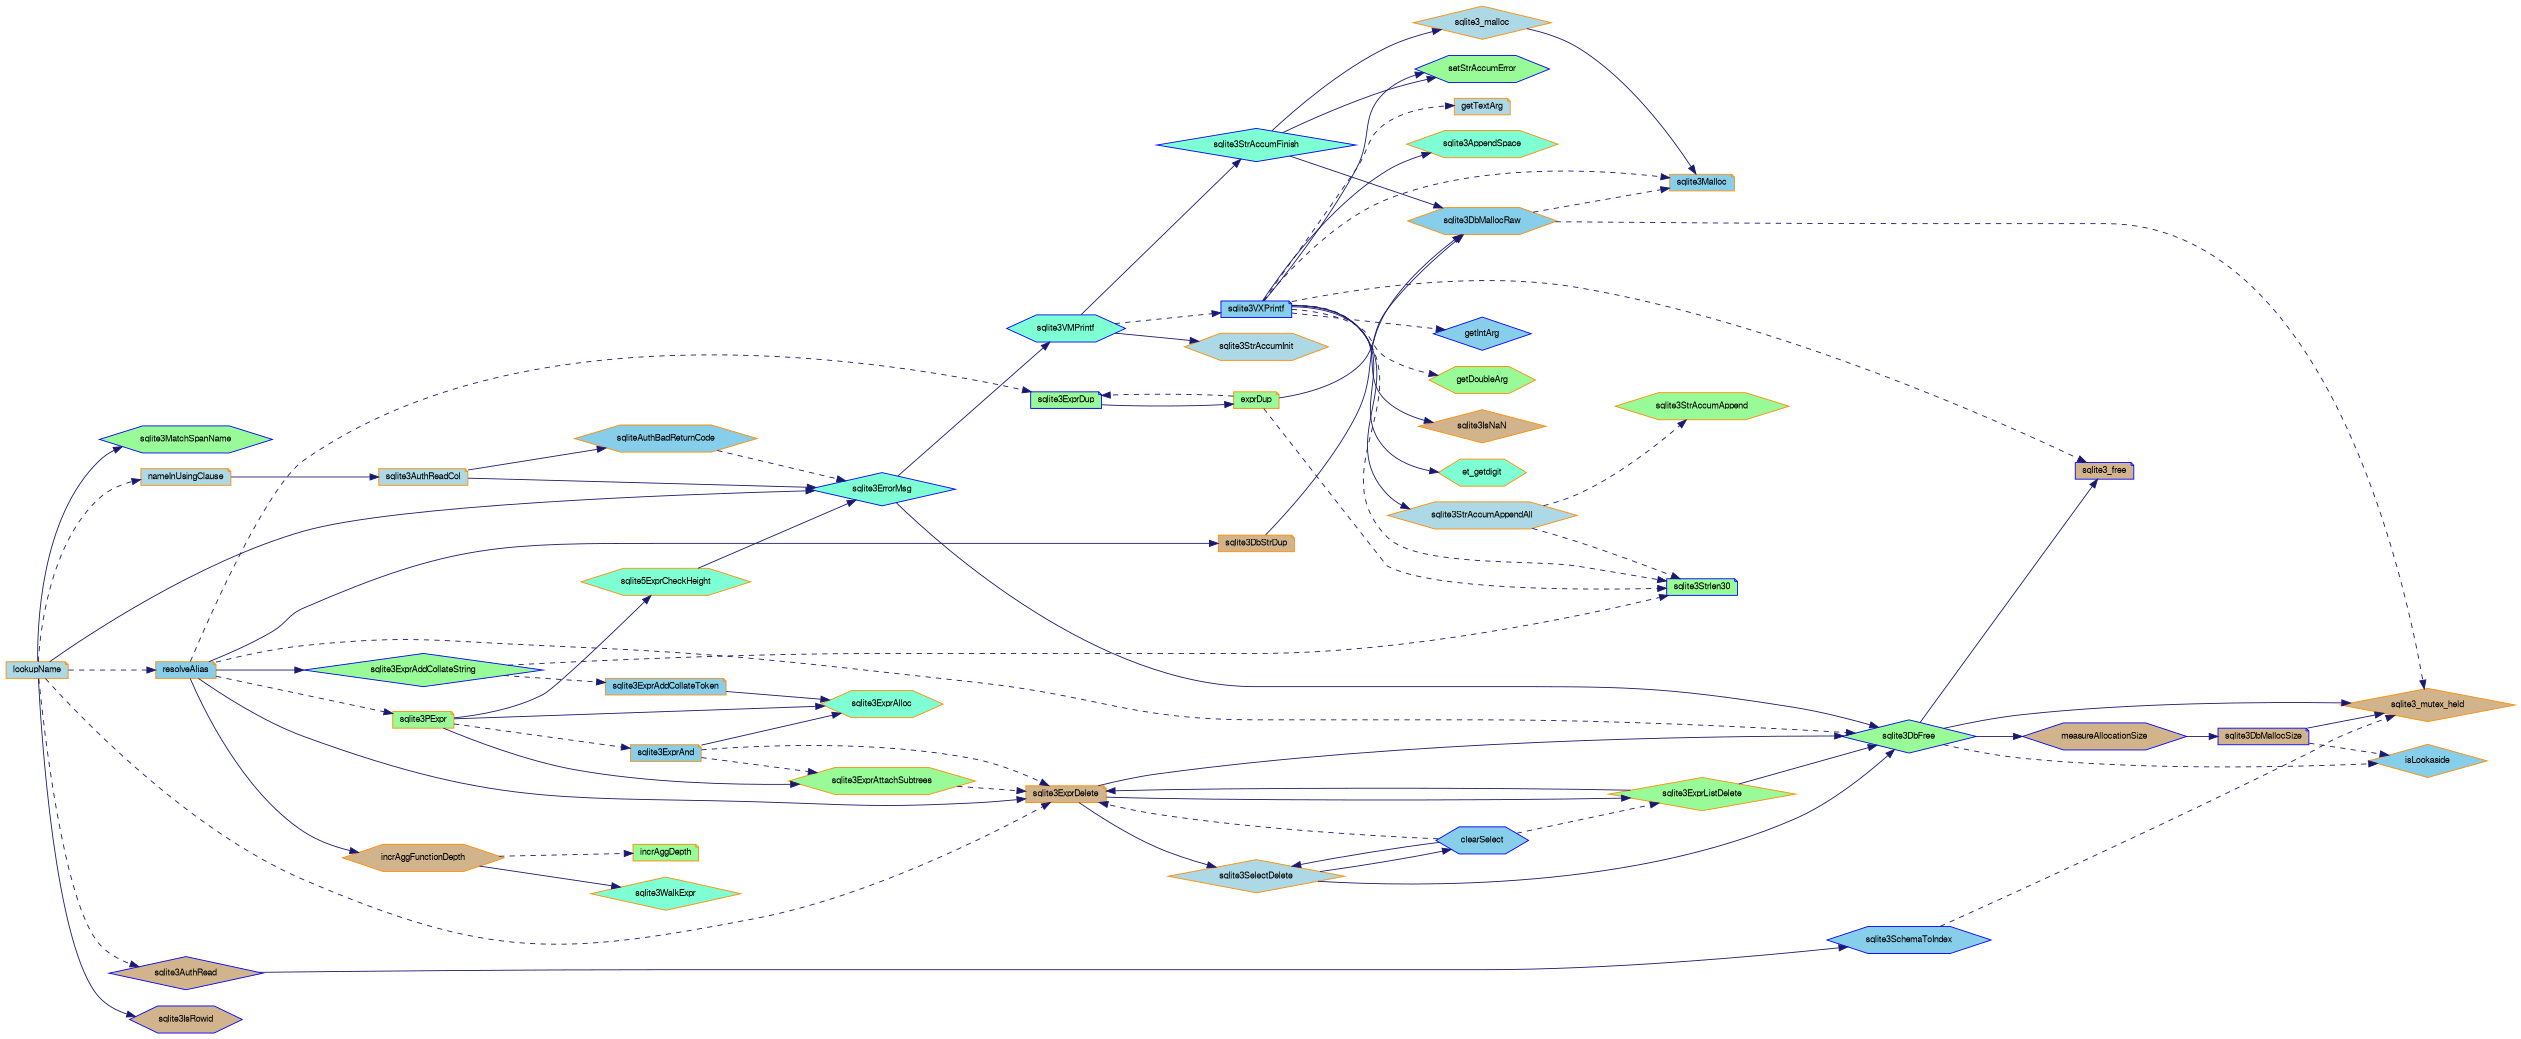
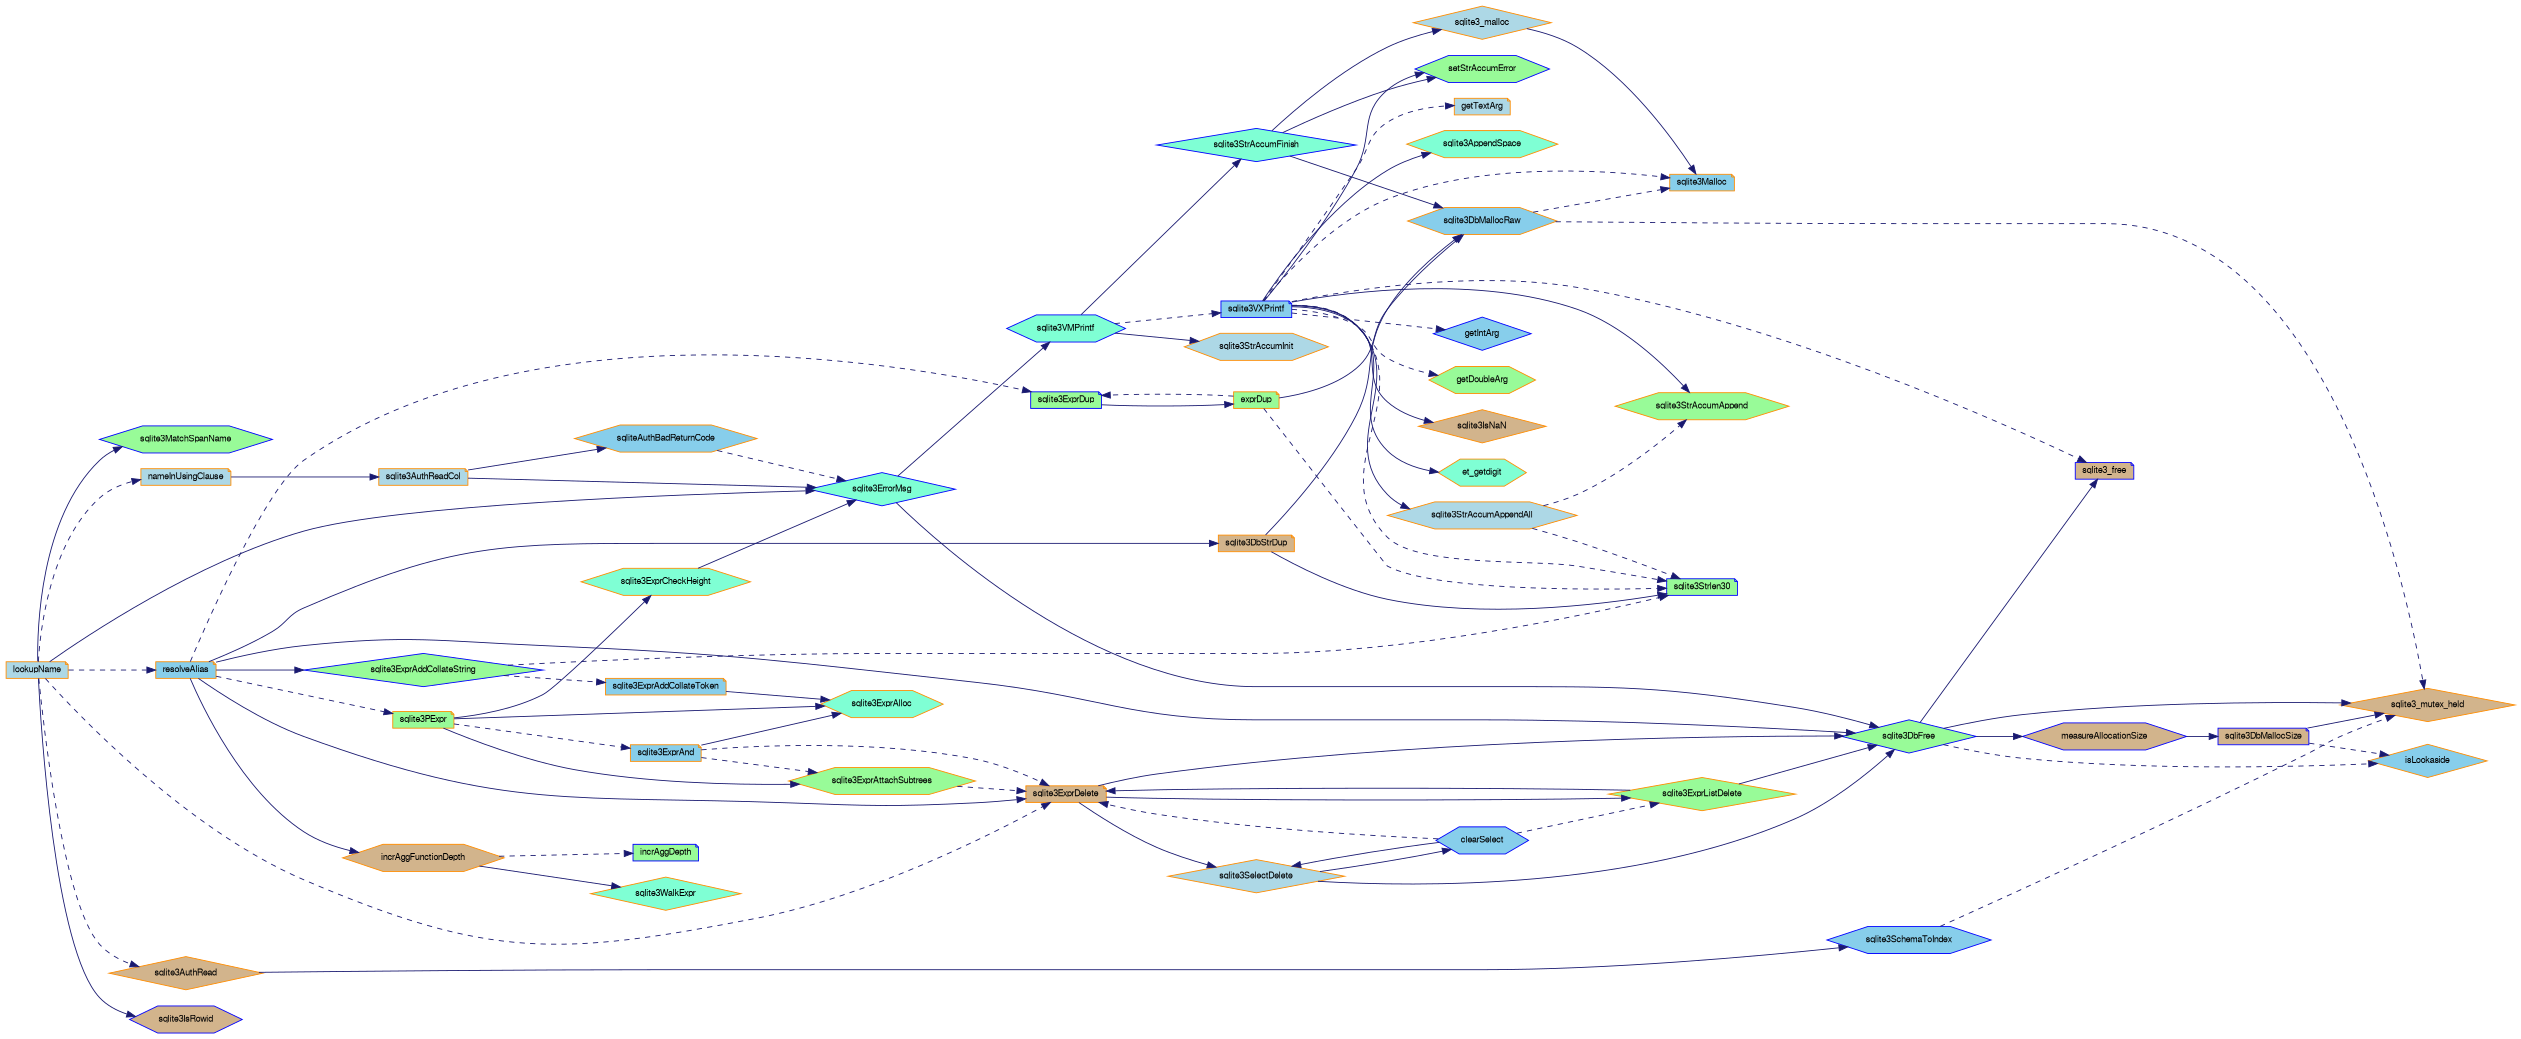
  digraph {
    rankdir=LR
    node [color=darkorange fillcolor=palegreen fontname=FreeSans fontsize=10 shape=hexagon style=filled]
    edge [color=midnightblue fontname=FreeSans fontsize=10 labelfontname=FreeSans labelfontsize=10 style=solid]
    n1 [fillcolor=lightblue fontcolor=black height=0.2 label=lookupName shape=note width=0.4]
    n2 [color=blue height=0.2 label=sqlite3MatchSpanName width=0.4]
    n3 [fillcolor=lightblue height=0.2 label=nameInUsingClause shape=note width=0.4]
    n4 [color=blue fillcolor=tan height=0.2 label=sqlite3IsRowid width=0.4]
    n5 [color=blue fillcolor=aquamarine height=0.2 label=sqlite3ErrorMsg shape=diamond width=0.4]
    n6 [fillcolor=skyblue height=0.2 label=resolveAlias shape=note width=0.4]
    n7 [fillcolor=tan height=0.2 label=sqlite3ExprDelete shape=note width=0.4]
-   n8 [color=blue fillcolor=tan height=0.2 label=sqlite3AuthRead shape=diamond width=0.4]
+   n8 [fillcolor=tan height=0.2 label=sqlite3AuthRead shape=diamond width=0.4]
    n9 [fillcolor=lightblue height=0.2 label=sqlite3AuthReadCol shape=note width=0.4]
    n10 [color=blue fillcolor=aquamarine height=0.2 label=sqlite3VMPrintf width=0.4]
    n11 [color=blue height=0.2 label=sqlite3DbFree shape=diamond width=0.4]
    n12 [color=blue height=0.2 label=sqlite3ExprDup shape=note width=0.4]
    n13 [fillcolor=tan height=0.2 label=incrAggFunctionDepth width=0.4]
    n14 [height=0.2 label=sqlite3PExpr shape=note width=0.4]
    n15 [color=blue height=0.2 label=sqlite3ExprAddCollateString shape=diamond width=0.4]
    n16 [fillcolor=tan height=0.2 label=sqlite3DbStrDup shape=note width=0.4]
    n17 [fillcolor=lightblue height=0.2 label=sqlite3SelectDelete shape=diamond width=0.4]
    n18 [height=0.2 label=sqlite3ExprListDelete shape=diamond width=0.4]
    n19 [color=blue fillcolor=skyblue height=0.2 label=sqlite3SchemaToIndex width=0.4]
    n20 [fillcolor=lightblue height=0.2 label=sqlite3StrAccumInit width=0.4]
    n21 [color=blue fillcolor=skyblue height=0.2 label=sqlite3VXPrintf shape=note width=0.4]
    n22 [color=blue fillcolor=aquamarine height=0.2 label=sqlite3StrAccumFinish shape=diamond width=0.4]
    n23 [color=blue fillcolor=tan height=0.2 label=sqlite3_free shape=note width=0.4]
    n24 [fillcolor=tan height=0.2 label=sqlite3_mutex_held shape=diamond width=0.4]
    n25 [color=blue fillcolor=tan height=0.2 label=measureAllocationSize width=0.4]
    n26 [fillcolor=skyblue height=0.2 label=isLookaside shape=diamond width=0.4]
    n27 [height=0.2 label=sqlite3StrAccumAppend width=0.4]
    n28 [color=blue fillcolor=skyblue height=0.2 label=getIntArg shape=diamond width=0.4]
    n29 [fillcolor=skyblue height=0.2 label=sqlite3Malloc shape=note width=0.4]
    n30 [color=blue height=0.2 label=setStrAccumError width=0.4]
    n31 [height=0.2 label=getDoubleArg width=0.4]
    n32 [fillcolor=tan height=0.2 label=sqlite3IsNaN shape=diamond width=0.4]
    n33 [color=blue height=0.2 label=sqlite3Strlen30 shape=note width=0.4]
    n34 [fillcolor=aquamarine height=0.2 label=et_getdigit width=0.4]
    n35 [fillcolor=lightblue height=0.2 label=getTextArg shape=note width=0.4]
    n36 [fillcolor=lightblue height=0.2 label=sqlite3StrAccumAppendAll width=0.4]
    n37 [fillcolor=aquamarine height=0.2 label=sqlite3AppendSpace width=0.4]
    n38 [fillcolor=skyblue height=0.2 label=sqlite3DbMallocRaw width=0.4]
    n39 [fillcolor=lightblue height=0.2 label=sqlite3_malloc shape=diamond width=0.4]
    n40 [color=blue fillcolor=tan height=0.2 label=sqlite3DbMallocSize shape=note width=0.4]
    n41 [height=0.2 label=exprDup shape=note width=0.4]
-   n42 [height=0.2 label=incrAggDepth shape=note width=0.4]
+   n42 [color=blue height=0.2 label=incrAggDepth shape=note width=0.4]
    n43 [fillcolor=aquamarine height=0.2 label=sqlite3WalkExpr shape=diamond width=0.4]
    n44 [fillcolor=skyblue height=0.2 label=sqlite3ExprAnd shape=note width=0.4]
    n45 [fillcolor=aquamarine height=0.2 label=sqlite3ExprAlloc width=0.4]
    n46 [height=0.2 label=sqlite3ExprAttachSubtrees width=0.4]
-   n47 [fillcolor=aquamarine height=0.2 label=sqlite5ExprCheckHeight width=0.4]
+   n47 [fillcolor=aquamarine height=0.2 label=sqlite3ExprCheckHeight width=0.4]
    n48 [fillcolor=skyblue height=0.2 label=sqlite3ExprAddCollateToken shape=note width=0.4]
    n49 [color=blue fillcolor=skyblue height=0.2 label=clearSelect width=0.4]
    n50 [fillcolor=skyblue height=0.2 label=sqliteAuthBadReturnCode width=0.4]
    n1 -> n2
    n1 -> n3 [style=dashed]
    n1 -> n4
    n1 -> n5
    n1 -> n6 [style=dashed]
    n1 -> n7 [style=dashed]
    n1 -> n8 [style=dashed]
    n3 -> n9
    n5 -> n10
    n5 -> n11
    n6 -> n7
-   n6 -> n11 [style=dashed]
+   n6 -> n11
    n6 -> n12 [style=dashed]
    n6 -> n13
    n6 -> n14 [style=dashed]
    n6 -> n15
    n6 -> n16
    n7 -> n11
    n7 -> n17
    n7 -> n18
    n8 -> n19
    n9 -> n5
    n9 -> n50
    n10 -> n20
    n10 -> n21 [style=dashed]
    n10 -> n22
    n11 -> n23
    n11 -> n24
    n11 -> n25
    n11 -> n26 [style=dashed]
    n12 -> n41
    n13 -> n42 [style=dashed]
    n13 -> n43
    n14 -> n44 [style=dashed]
    n14 -> n45
    n14 -> n46
    n14 -> n47
    n15 -> n33 [style=dashed]
    n15 -> n48 [style=dashed]
+   n16 -> n33
    n16 -> n38
    n17 -> n11
    n17 -> n49
    n18 -> n7
    n18 -> n11
    n19 -> n24 [style=dashed]
    n21 -> n23 [style=dashed]
+   n21 -> n27
    n21 -> n28 [style=dashed]
    n21 -> n29 [style=dashed]
    n21 -> n30
    n21 -> n31 [style=dashed]
    n21 -> n32
    n21 -> n33 [style=dashed]
    n21 -> n34
    n21 -> n35 [style=dashed]
    n21 -> n36
    n21 -> n37
    n22 -> n30
    n22 -> n38
    n22 -> n39
    n25 -> n40
    n36 -> n27 [style=dashed]
    n36 -> n33 [style=dashed]
    n38 -> n24 [style=dashed]
    n38 -> n29 [style=dashed]
    n39 -> n29
    n40 -> n24
    n40 -> n26 [style=dashed]
    n41 -> n12 [style=dashed]
    n41 -> n33 [style=dashed]
    n41 -> n38
    n44 -> n7 [style=dashed]
    n44 -> n45
    n44 -> n46 [style=dashed]
    n46 -> n7 [style=dashed]
    n47 -> n5
    n48 -> n45
    n49 -> n7 [style=dashed]
    n49 -> n17
    n49 -> n18 [style=dashed]
    n50 -> n5 [style=dashed]
  }
